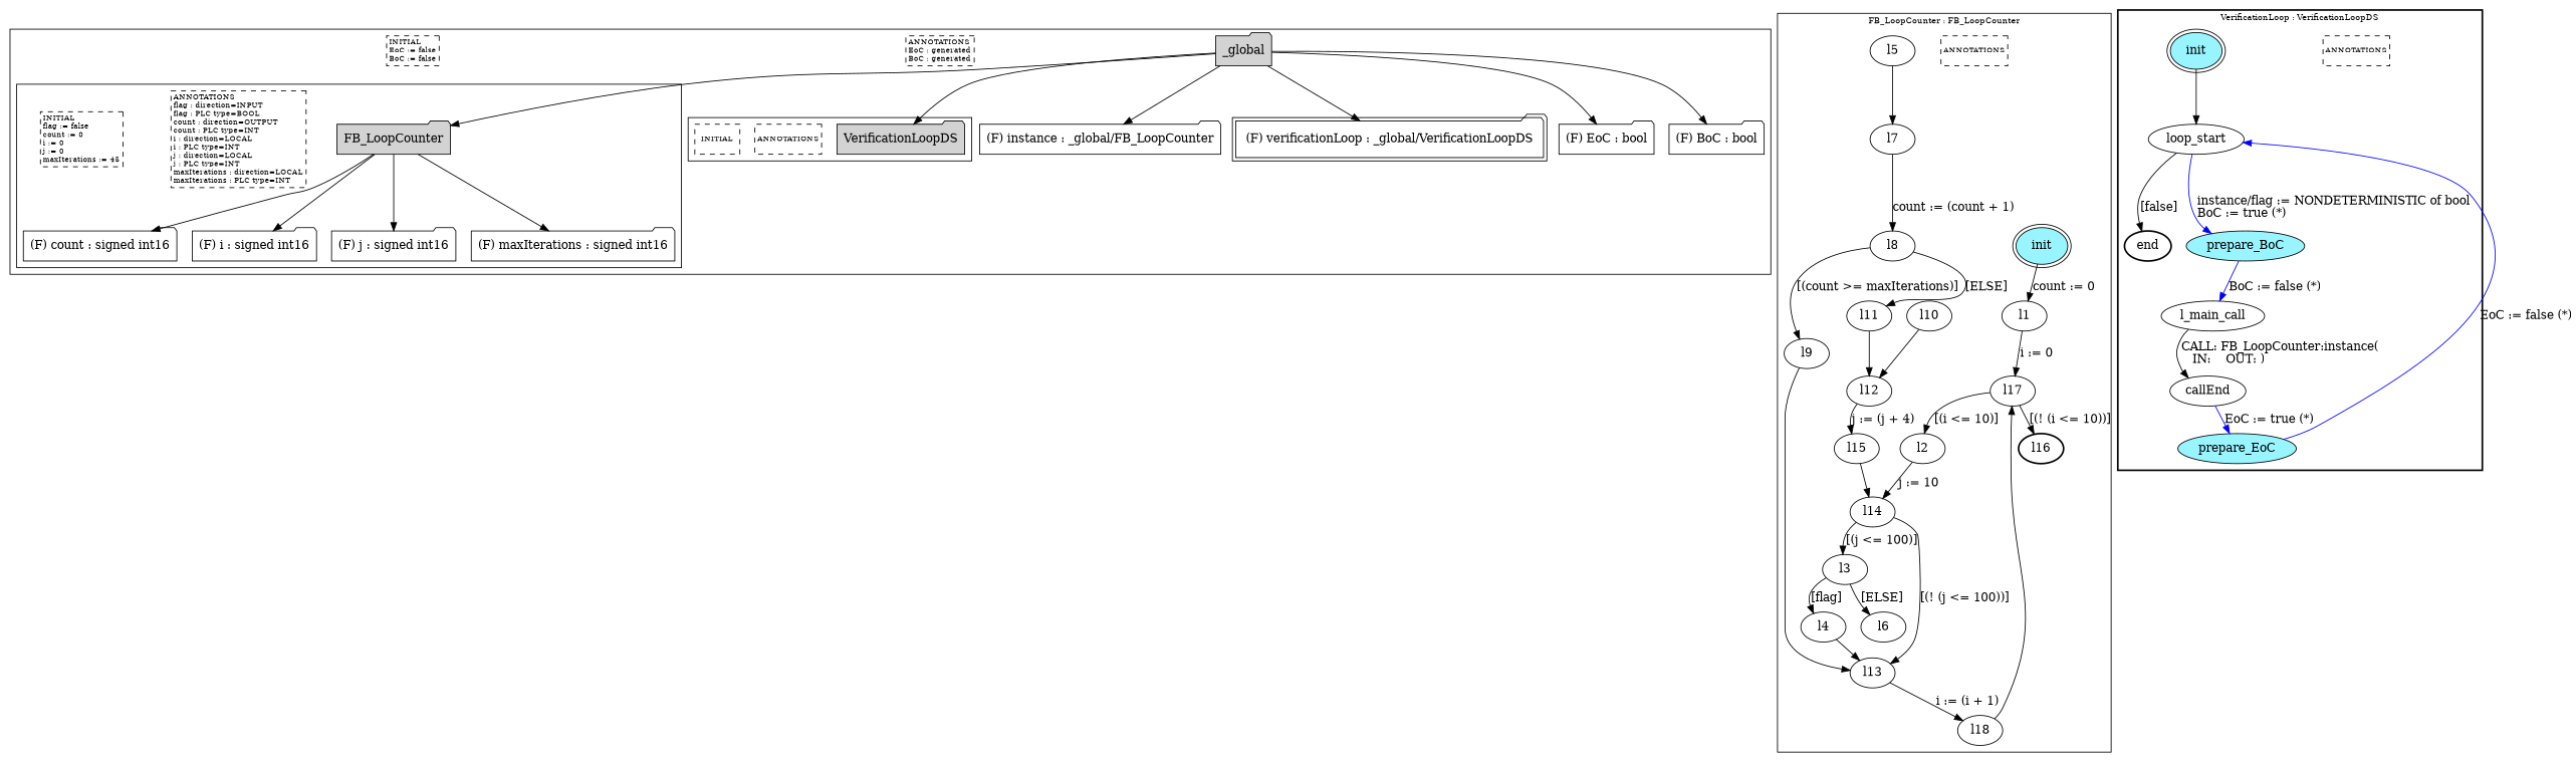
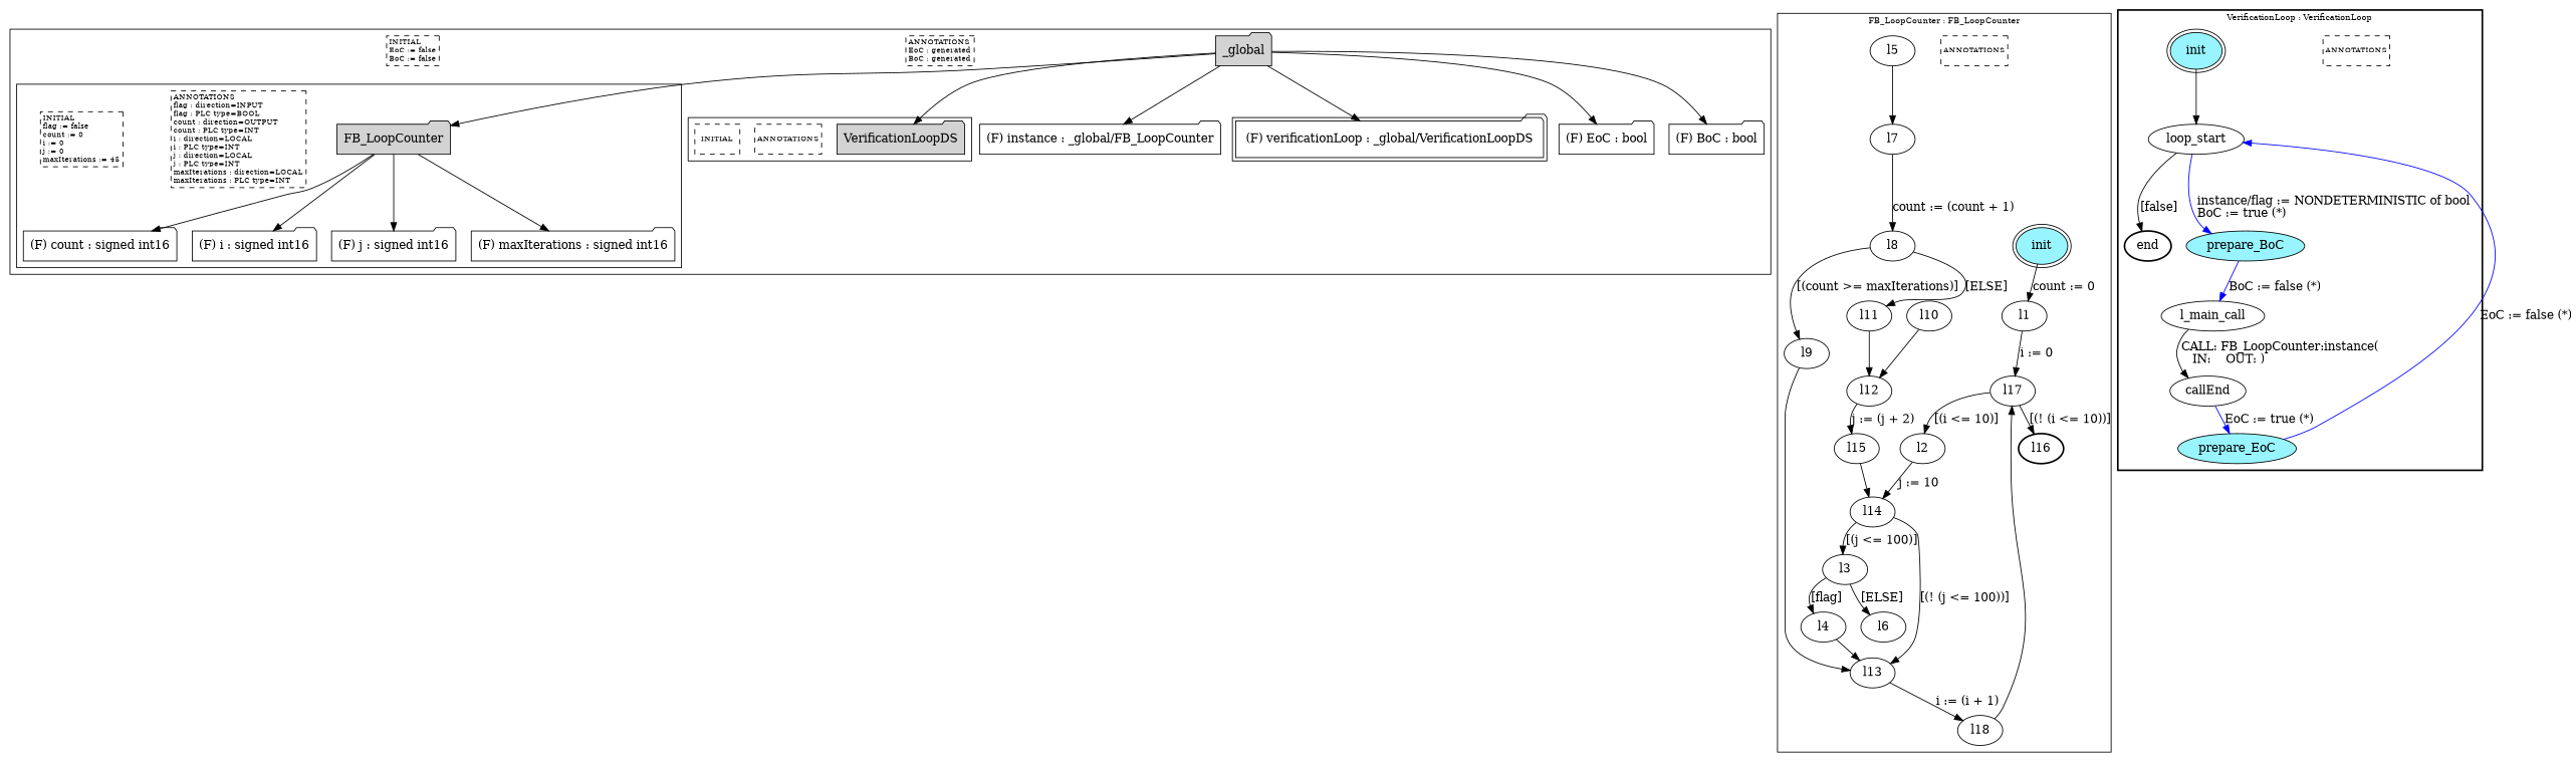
  digraph {
    node [shape=ellipse style=filled fillcolor=white color=black]
    edge [color=black]
    n1 [label=FB_LoopCounter shape=folder fillcolor="" color=""]
    n2 [label="(F) count : signed int16" shape=folder color=""]
    n3 [label="(F) i : signed int16" shape=folder color=""]
    n4 [label="(F) j : signed int16" shape=folder color=""]
    n5 [label="(F) maxIterations : signed int16" shape=folder color=""]
    n6 [fontsize=9 label="ANNOTATIONS\lflag : direction=INPUT\lflag : PLC type=BOOL\lcount : direction=OUTPUT\lcount : PLC type=INT\li : direction=LOCAL\li : PLC type=INT\lj : direction=LOCAL\lj : PLC type=INT\lmaxIterations : direction=LOCAL\lmaxIterations : PLC type=INT\l" margin="0.04,0.04" shape=rectangle style=dashed color=""]
    n7 [fillcolor=lightyellow fontsize=9 label="INITIAL\lflag := false\lcount := 0\li := 0\lj := 0\lmaxIterations := 45\l" margin="0.04,0.04" shape=rectangle style=dashed color=""]
    n8 [label=VerificationLoopDS shape=folder fillcolor="" color=""]
    n9 [fontsize=9 label=ANNOTATIONS margin="0.04,0.04" shape=rectangle style=dashed color=""]
    n10 [fillcolor=lightyellow fontsize=9 label=INITIAL margin="0.04,0.04" shape=rectangle style=dashed color=""]
    n11 [label=_global shape=folder fillcolor="" color=""]
    n12 [label="(F) instance : _global/FB_LoopCounter" shape=folder color=""]
    n13 [label="(F) verificationLoop : _global/VerificationLoopDS" peripheries=2 shape=folder color=""]
    n14 [label="(F) EoC : bool" shape=folder color=""]
    n15 [label="(F) BoC : bool" shape=folder color=""]
    n16 [fontsize=9 label="ANNOTATIONS\lEoC : generated\lBoC : generated\l" margin="0.04,0.04" shape=rectangle style=dashed color=""]
    n17 [fillcolor=lightyellow fontsize=9 label="INITIAL\lEoC := false\lBoC := false\l" margin="0.04,0.04" shape=rectangle style=dashed color=""]
    n18 [fontsize=9 label=ANNOTATIONS margin="0.04,0.04" shape=rectangle style=dashed color=""]
    n19 [fillcolor=cadetblue1 label=init peripheries=2]
    n20 [label=l1]
    n21 [label=l17]
    n22 [label=l2]
    n23 [label=l14]
    n24 [label=l3]
    n25 [label=l4]
    n26 [label=l6]
    n27 [label=l13]
    n28 [label=l5]
    n29 [label=l7]
    n30 [label=l8]
    n31 [label=l9]
    n32 [label=l11]
    n33 [label=l10]
    n34 [label=l12]
    n35 [label=l15]
    n36 [label=l18]
    n37 [label=l16 style=bold]
    n38 [fontsize=9 label=ANNOTATIONS margin="0.04,0.04" shape=rectangle style=dashed color=""]
    n39 [fillcolor=cadetblue1 label=init peripheries=2]
    n40 [label=loop_start]
    n41 [fillcolor=cadetblue1 label=end style=bold]
    n42 [fillcolor=cadetblue1 label=prepare_BoC]
    n43 [label=l_main_call]
    n44 [label=callEnd]
    n45 [fillcolor=cadetblue1 label=prepare_EoC]
    subgraph cluster_1 {
      n11
      n12
      n13
      n14
      n15
      n16
      n17
      subgraph cluster_2 {
        n1
        n2
        n3
        n4
        n5
        n6
        n7
      }
      subgraph cluster_3 {
        n8
        n9
        n10
      }
    }
    subgraph cluster_4 {
      color=black
      fontsize=10
      label="FB_LoopCounter : FB_LoopCounter"
      ranksep=0.4
      n18
      n19
      n20
      n21
      n22
      n23
      n24
      n25
      n26
      n27
      n28
      n29
      n30
      n31
      n32
      n33
      n34
      n35
      n36
      n37
    }
    subgraph cluster_5 {
      color=black
      fontsize=10
-     label="VerificationLoop : VerificationLoopDS"
+     label="VerificationLoop : VerificationLoop"
      ranksep=0.4
      style=bold
      n38
      n39
      n40
      n41
      n42
      n43
      n44
      n45
    }
    n1 -> n2 [color=""]
    n1 -> n3 [color=""]
    n1 -> n4 [color=""]
    n1 -> n5 [color=""]
    n11 -> n1 [color=""]
    n11 -> n8 [color=""]
    n11 -> n12 [color=""]
    n11 -> n13 [color=""]
    n11 -> n14 [color=""]
    n11 -> n15 [color=""]
    n19 -> n20 [label="count := 0"]
    n20 -> n21 [label="i := 0"]
    n21 -> n22 [label="[(i <= 10)]"]
    n21 -> n37 [label="[(! (i <= 10))]"]
    n22 -> n23 [label="j := 10"]
    n23 -> n24 [label="[(j <= 100)]"]
    n23 -> n27 [label="[(! (j <= 100))]"]
    n24 -> n25 [label="[flag]"]
    n24 -> n26 [label="[ELSE]"]
    n25 -> n27
    n27 -> n36 [label="i := (i + 1)"]
    n28 -> n29
    n29 -> n30 [label="count := (count + 1)"]
    n30 -> n31 [label="[(count >= maxIterations)]"]
    n30 -> n32 [label="[ELSE]"]
    n31 -> n27
    n32 -> n34
    n33 -> n34
-   n34 -> n35 [label="j := (j + 4)"]
+   n34 -> n35 [label="j := (j + 2)"]
    n35 -> n23
    n36 -> n21
    n39 -> n40
    n40 -> n41 [label="[false]"]
    n40 -> n42 [color=blue label="instance/flag := NONDETERMINISTIC of bool\lBoC := true (*)\l"]
    n42 -> n43 [color=blue label="BoC := false (*)"]
    n43 -> n44 [label="CALL: FB_LoopCounter:instance(\l   IN:    OUT: )\l"]
    n44 -> n45 [color=blue label="EoC := true (*)"]
    n45 -> n40 [color=blue label="EoC := false (*)"]
  }
